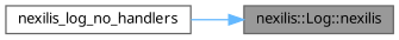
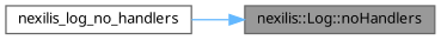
  digraph {
    rankdir=RL
    fontname="Noto Sans"
    node [fontname="Noto Sans" fontsize=10 shape=box style=filled]
-   n1 [color=gray40 fillcolor=grey60 fontcolor=black height=0.2 label="nexilis::Log::nexilis" width=0.4]
+   n1 [color=gray40 fillcolor=grey60 fontcolor=black height=0.2 label="nexilis::Log::noHandlers" width=0.4]
    n2 [color=grey40 fillcolor=white height=0.2 label=nexilis_log_no_handlers width=0.4]
    n1 -> n2 [color=steelblue1 dir=back fontname="Noto Sans" fontsize=10 labelfontname=Helvetica labelfontsize=10 style=solid]
  }
